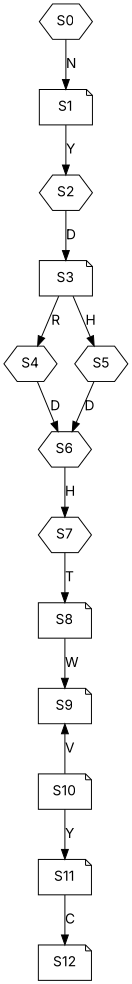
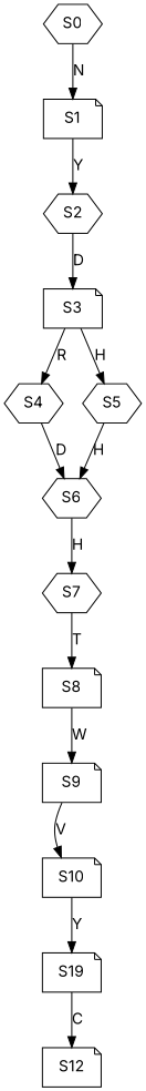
  strict digraph {
    fontname=Inter
    node [fontname=Inter shape=note]
    edge [fontname=Inter]
    S0 [shape=hexagon]
    S1
    S2 [shape=hexagon]
    S3
    S4 [shape=hexagon]
    S5 [shape=hexagon]
    S6 [shape=hexagon]
    S7 [shape=hexagon]
    S8
    S9
    S10
-   S11
+   S11 [label=S19]
    S12
    S0 -> S1 [label=N]
    S1 -> S2 [label=Y]
    S2 -> S3 [label=D]
    S3 -> S4 [label=R]
    S3 -> S5 [label=H]
    S4 -> S6 [label=D]
-   S5 -> S6 [label=D]
+   S5 -> S6 [label=H]
    S6 -> S7 [label=H]
    S7 -> S8 [label=T]
    S8 -> S9 [label=W]
-   S10 -> S9 [label=V]
+   S9 -> S10 [label=V]
    S10 -> S11 [label=Y]
    S11 -> S12 [label=C]
  }
